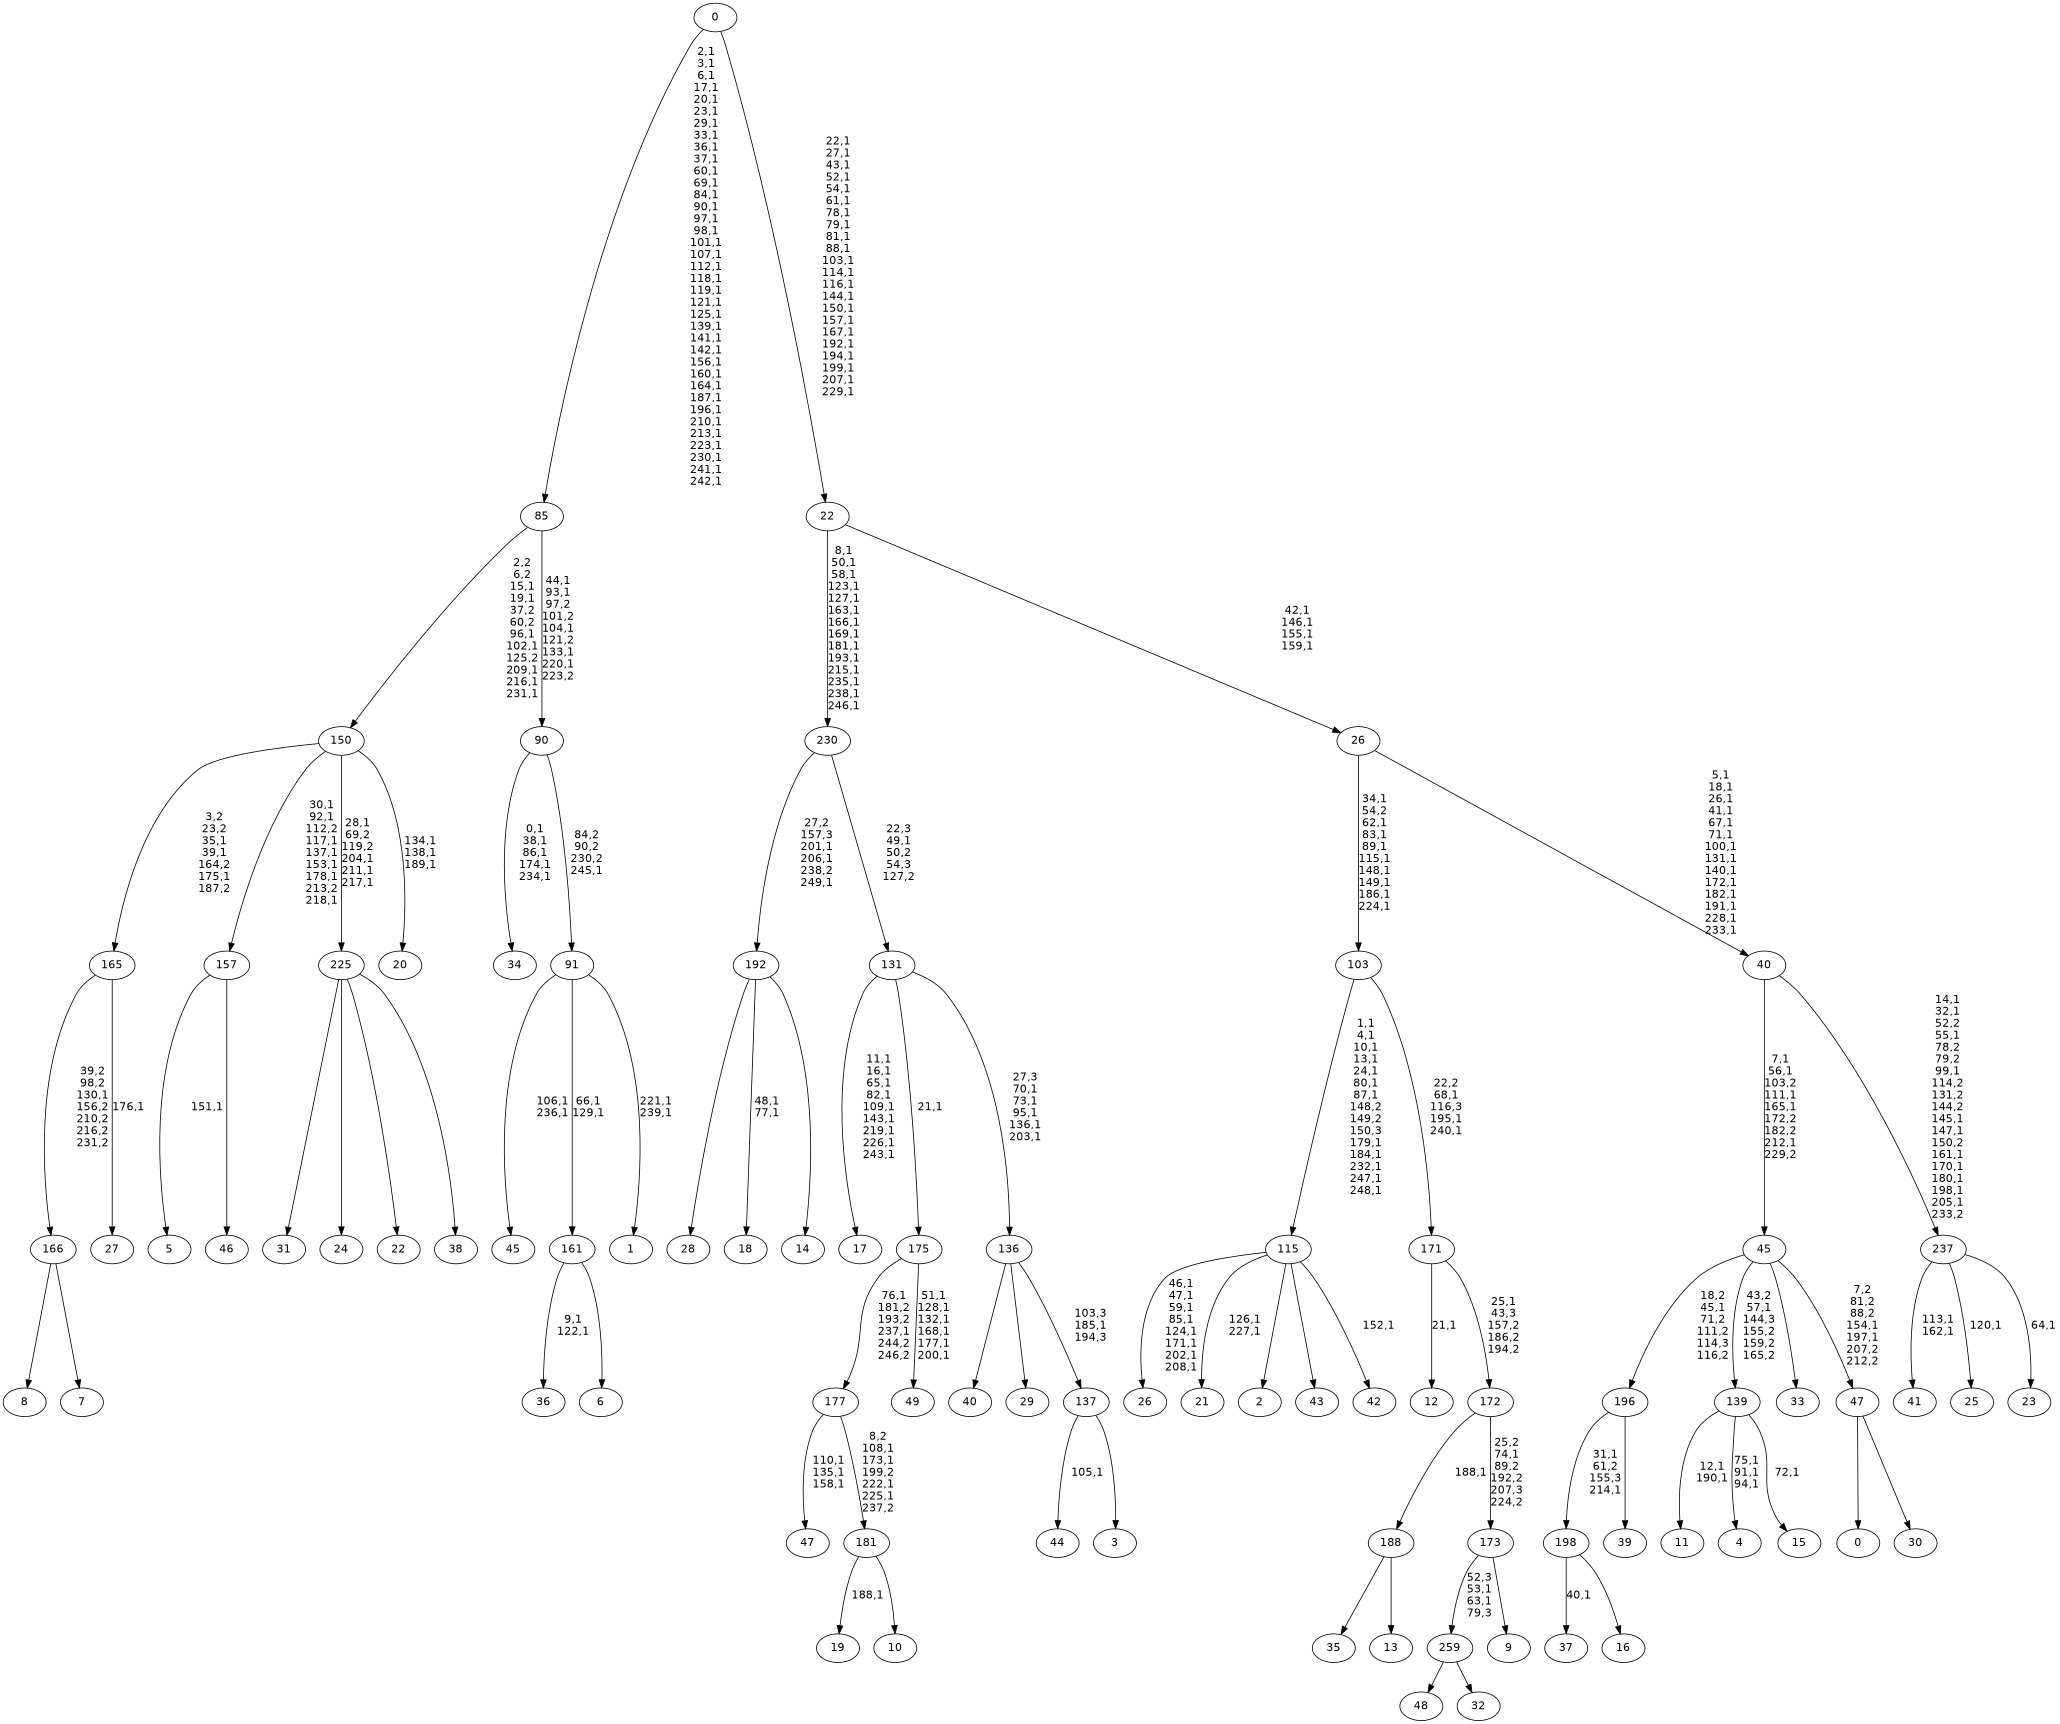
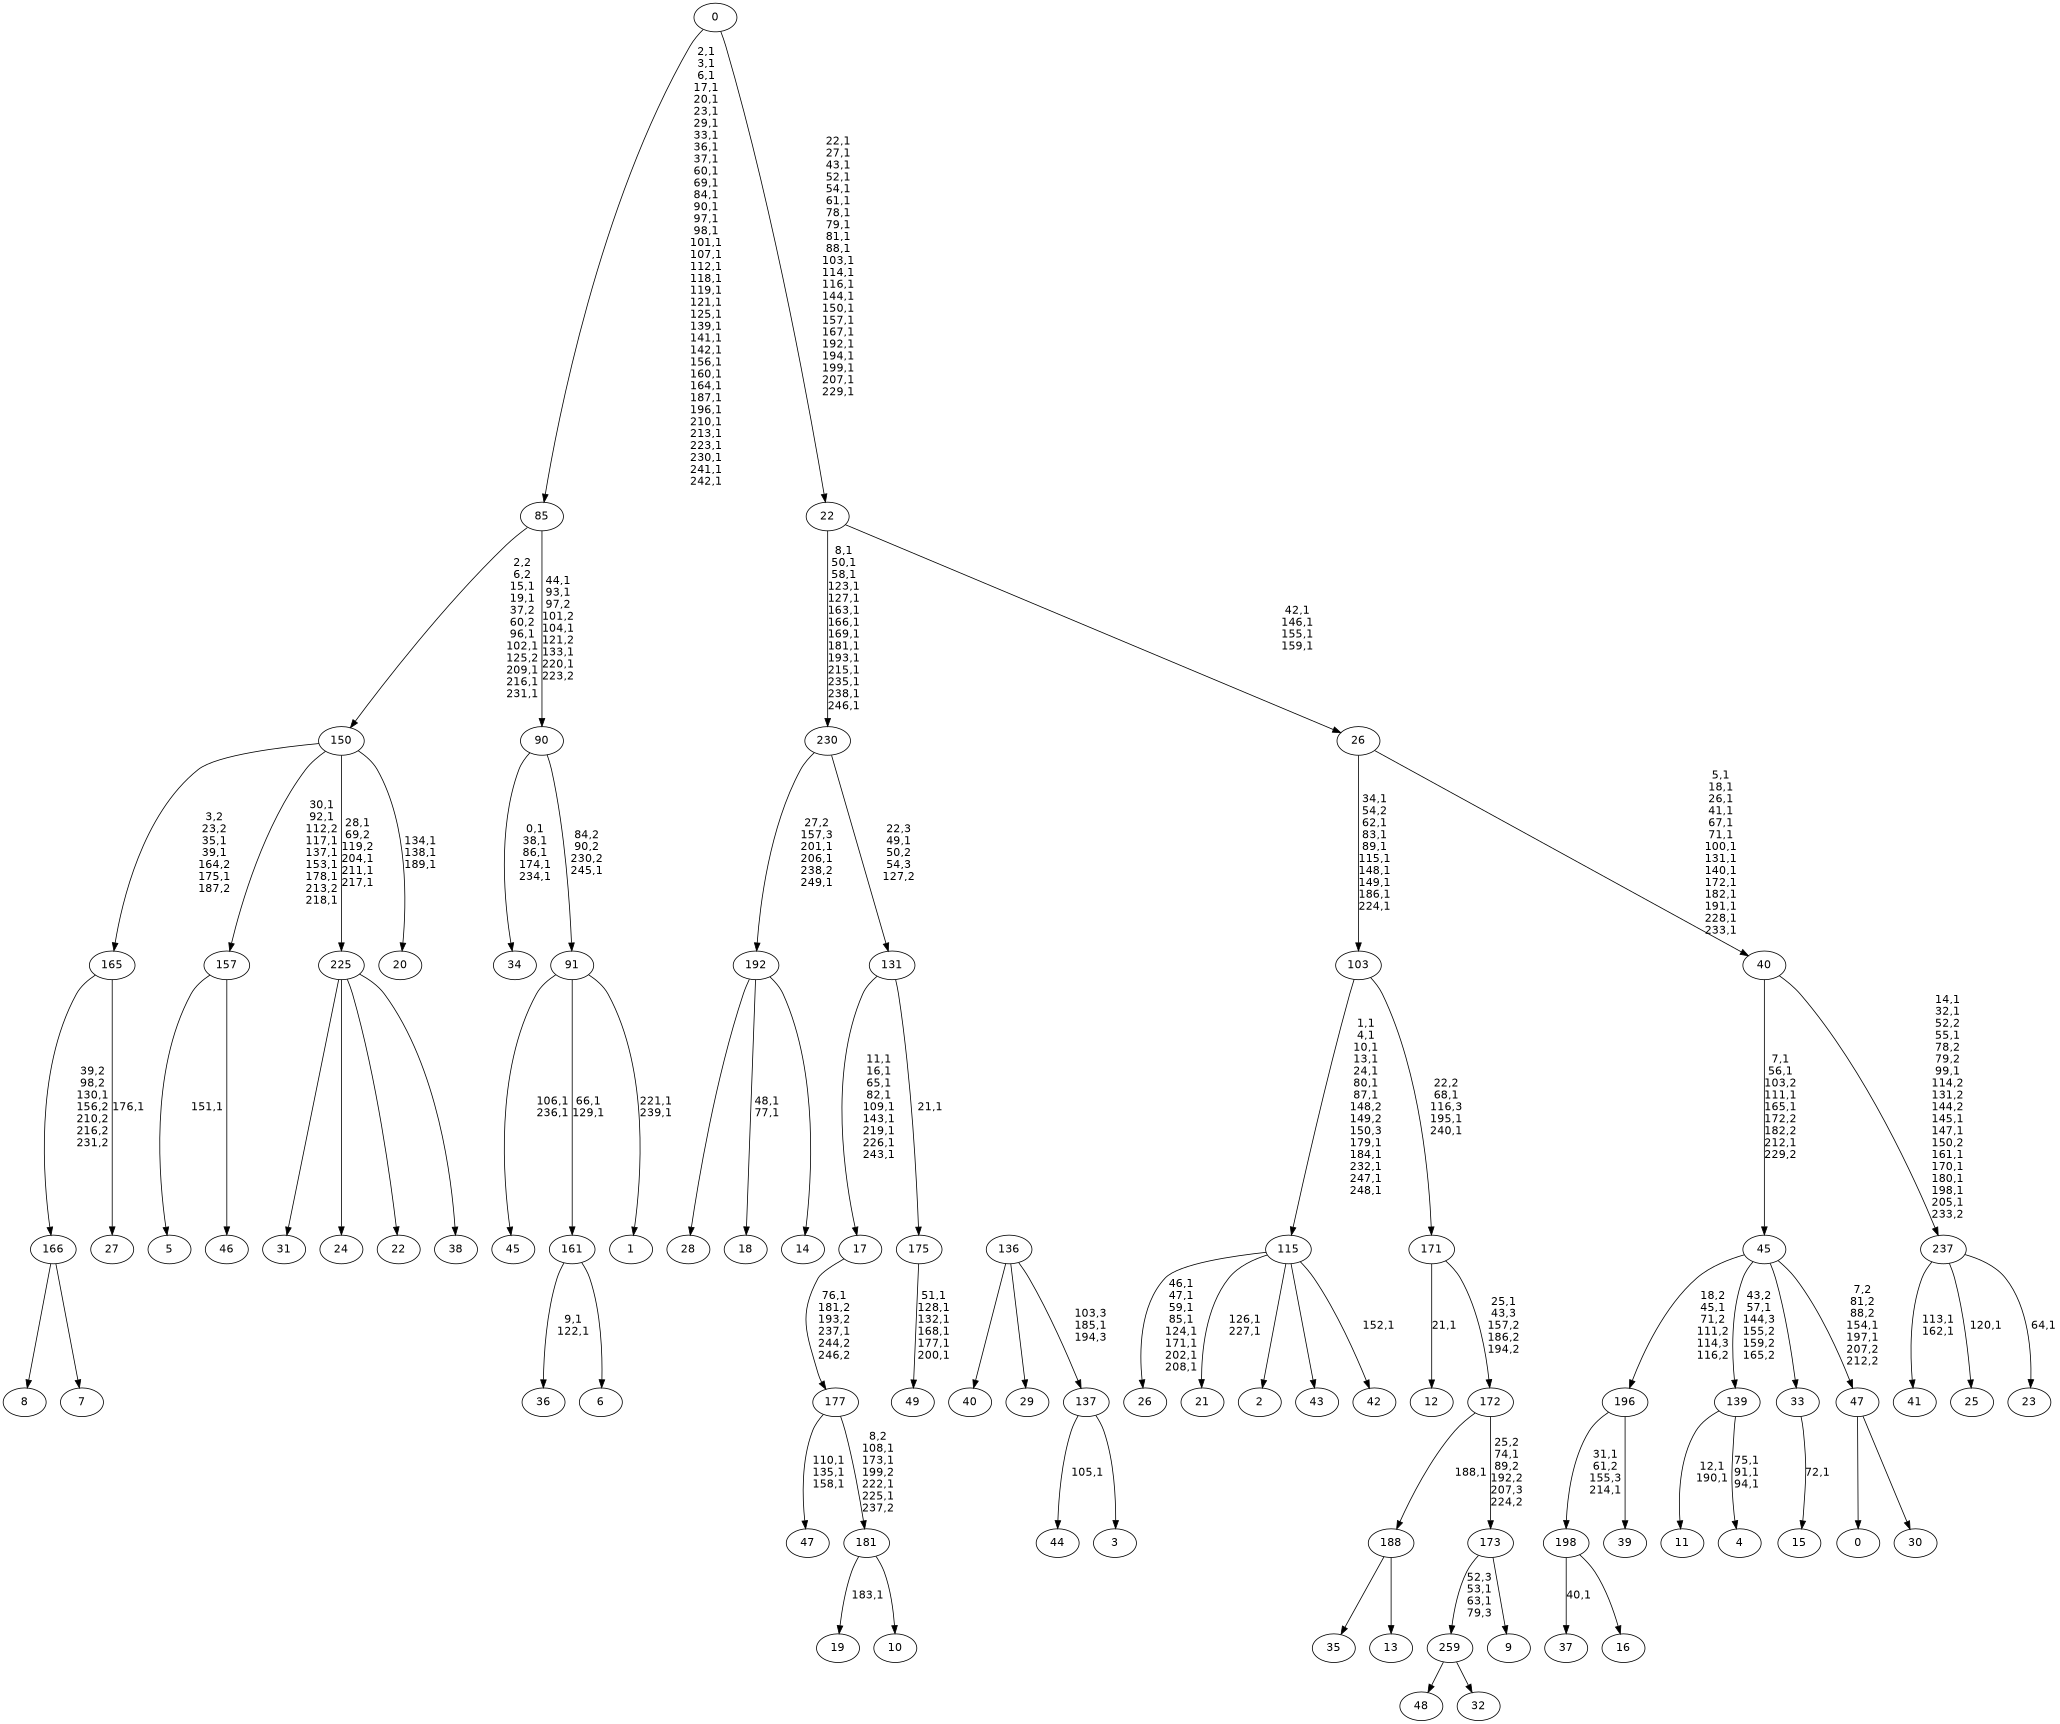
  digraph {
    fontname="DejaVu Sans"
    node [fontname="DejaVu Sans"]
    edge [fontname="DejaVu Sans"]
    n1 [label=49]
    n2 [label=48]
    n3 [label=47]
    n4 [label=46]
    n5 [label=45]
    n6 [label=44]
    n7 [label=43]
    n8 [label=42]
    n9 [label=41]
    n10 [label=40]
    n11 [label=39]
    n12 [label=38]
    n13 [label=37]
    n14 [label=36]
    n15 [label=35]
    n16 [label=34]
    n17 [label=33]
    n18 [label=32]
    259
    n20 [label=31]
    n21 [label=30]
    n22 [label=29]
    n23 [label=28]
    n24 [label=27]
    n25 [label=26]
    n26 [label=25]
    n27 [label=24]
    n28 [label=23]
    237
    n30 [label=22]
    225
    n32 [label=21]
    n33 [label=20]
    n34 [label=19]
    n35 [label=18]
    n36 [label=17]
    n37 [label=16]
    198
    196
    n40 [label=15]
    n41 [label=14]
    192
    n43 [label=13]
    188
    n45 [label=12]
    n46 [label=11]
    n47 [label=10]
    181
    177
    175
    n51 [label=9]
    173
    172
    171
    n55 [label=8]
    n56 [label=7]
    166
    165
    n59 [label=6]
    161
    n61 [label=5]
    157
    150
    n64 [label=4]
    139
    n66 [label=3]
    137
    136
    131
    n70 [label=230]
    n71 [label=2]
    115
    103
    n74 [label=1]
    91
    90
    85
    n78 [label=0]
    47
    45
    40
    26
    22
    0
    259 -> n2
    259 -> n18
    237 -> n9 [label="113,1\n162,1"]
    237 -> n26 [label="120,1"]
    237 -> n28 [label="64,1"]
    225 -> n12
    225 -> n20
    225 -> n27
    225 -> n30
    198 -> n13 [label="40,1"]
    198 -> n37
    196 -> n11
    196 -> 198 [label="31,1\n61,2\n155,3\n214,1"]
    192 -> n23
    192 -> n35 [label="48,1\n77,1"]
    192 -> n41
    188 -> n15
    188 -> n43
-   181 -> n34 [label="188,1"]
+   181 -> n34 [label="183,1"]
    181 -> n47
    177 -> n3 [label="110,1\n135,1\n158,1"]
    177 -> 181 [label="8,2\n108,1\n173,1\n199,2\n222,1\n225,1\n237,2"]
    175 -> n1 [label="51,1\n128,1\n132,1\n168,1\n177,1\n200,1"]
-   175 -> 177 [label="76,1\n181,2\n193,2\n237,1\n244,2\n246,2"]
+   n36 -> 177 [label="76,1\n181,2\n193,2\n237,1\n244,2\n246,2"]
    173 -> 259 [label="52,3\n53,1\n63,1\n79,3"]
    173 -> n51
    172 -> 188 [label="188,1"]
    172 -> 173 [label="25,2\n74,1\n89,2\n192,2\n207,3\n224,2"]
    171 -> n45 [label="21,1"]
    171 -> 172 [label="25,1\n43,3\n157,2\n186,2\n194,2"]
    166 -> n55
    166 -> n56
    165 -> n24 [label="176,1"]
    165 -> 166 [label="39,2\n98,2\n130,1\n156,2\n210,2\n216,2\n231,2"]
    161 -> n14 [label="9,1\n122,1"]
    161 -> n59
    157 -> n4
    157 -> n61 [label="151,1"]
    150 -> 225 [label="28,1\n69,2\n119,2\n204,1\n211,1\n217,1"]
    150 -> n33 [label="134,1\n138,1\n189,1"]
    150 -> 165 [label="3,2\n23,2\n35,1\n39,1\n164,2\n175,1\n187,2"]
    150 -> 157 [label="30,1\n92,1\n112,2\n117,1\n137,1\n153,1\n178,1\n213,2\n218,1"]
-   139 -> n40 [label="72,1"]
+   n17 -> n40 [label="72,1"]
    139 -> n46 [label="12,1\n190,1"]
    139 -> n64 [label="75,1\n91,1\n94,1"]
    137 -> n6 [label="105,1"]
    137 -> n66
    136 -> n10
    136 -> n22
    136 -> 137 [label="103,3\n185,1\n194,3"]
    131 -> n36 [label="11,1\n16,1\n65,1\n82,1\n109,1\n143,1\n219,1\n226,1\n243,1"]
    131 -> 175 [label="21,1"]
-   131 -> 136 [label="27,3\n70,1\n73,1\n95,1\n136,1\n203,1"]
    n70 -> 192 [label="27,2\n157,3\n201,1\n206,1\n238,2\n249,1"]
    n70 -> 131 [label="22,3\n49,1\n50,2\n54,3\n127,2"]
    115 -> n7
    115 -> n8 [label="152,1"]
    115 -> n25 [label="46,1\n47,1\n59,1\n85,1\n124,1\n171,1\n202,1\n208,1"]
    115 -> n32 [label="126,1\n227,1"]
    115 -> n71
    103 -> 171 [label="22,2\n68,1\n116,3\n195,1\n240,1"]
    103 -> 115 [label="1,1\n4,1\n10,1\n13,1\n24,1\n80,1\n87,1\n148,2\n149,2\n150,3\n179,1\n184,1\n232,1\n247,1\n248,1"]
    91 -> n5 [label="106,1\n236,1"]
    91 -> 161 [label="66,1\n129,1"]
    91 -> n74 [label="221,1\n239,1"]
    90 -> n16 [label="0,1\n38,1\n86,1\n174,1\n234,1"]
    90 -> 91 [label="84,2\n90,2\n230,2\n245,1"]
    85 -> 150 [label="2,2\n6,2\n15,1\n19,1\n37,2\n60,2\n96,1\n102,1\n125,2\n209,1\n216,1\n231,1"]
    85 -> 90 [label="44,1\n93,1\n97,2\n101,2\n104,1\n121,2\n133,1\n220,1\n223,2"]
    47 -> n21
    47 -> n78
    45 -> n17
    45 -> 196 [label="18,2\n45,1\n71,2\n111,2\n114,3\n116,2"]
    45 -> 139 [label="43,2\n57,1\n144,3\n155,2\n159,2\n165,2"]
    45 -> 47 [label="7,2\n81,2\n88,2\n154,1\n197,1\n207,2\n212,2"]
    40 -> 237 [label="14,1\n32,1\n52,2\n55,1\n78,2\n79,2\n99,1\n114,2\n131,2\n144,2\n145,1\n147,1\n150,2\n161,1\n170,1\n180,1\n198,1\n205,1\n233,2"]
    40 -> 45 [label="7,1\n56,1\n103,2\n111,1\n165,1\n172,2\n182,2\n212,1\n229,2"]
    26 -> 103 [label="34,1\n54,2\n62,1\n83,1\n89,1\n115,1\n148,1\n149,1\n186,1\n224,1"]
    26 -> 40 [label="5,1\n18,1\n26,1\n41,1\n67,1\n71,1\n100,1\n131,1\n140,1\n172,1\n182,1\n191,1\n228,1\n233,1"]
    22 -> n70 [label="8,1\n50,1\n58,1\n123,1\n127,1\n163,1\n166,1\n169,1\n181,1\n193,1\n215,1\n235,1\n238,1\n246,1"]
    22 -> 26 [label="42,1\n146,1\n155,1\n159,1"]
    0 -> 85 [label="2,1\n3,1\n6,1\n17,1\n20,1\n23,1\n29,1\n33,1\n36,1\n37,1\n60,1\n69,1\n84,1\n90,1\n97,1\n98,1\n101,1\n107,1\n112,1\n118,1\n119,1\n121,1\n125,1\n139,1\n141,1\n142,1\n156,1\n160,1\n164,1\n187,1\n196,1\n210,1\n213,1\n223,1\n230,1\n241,1\n242,1"]
    0 -> 22 [label="22,1\n27,1\n43,1\n52,1\n54,1\n61,1\n78,1\n79,1\n81,1\n88,1\n103,1\n114,1\n116,1\n144,1\n150,1\n157,1\n167,1\n192,1\n194,1\n199,1\n207,1\n229,1"]
  }
